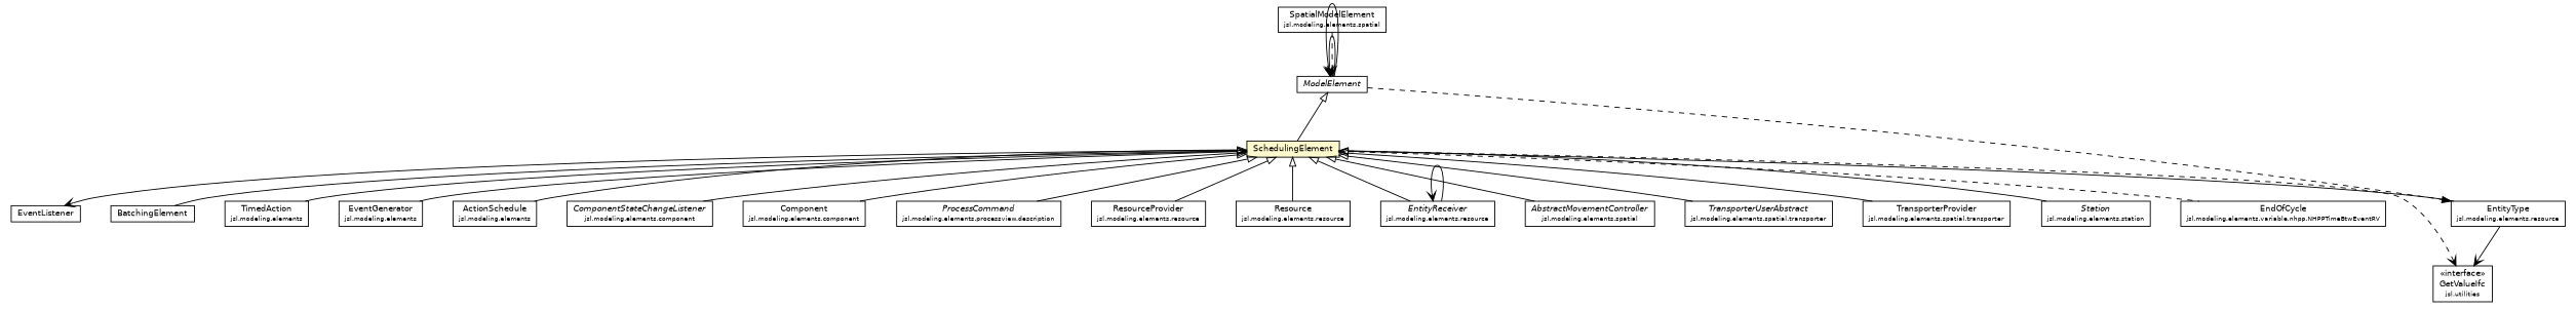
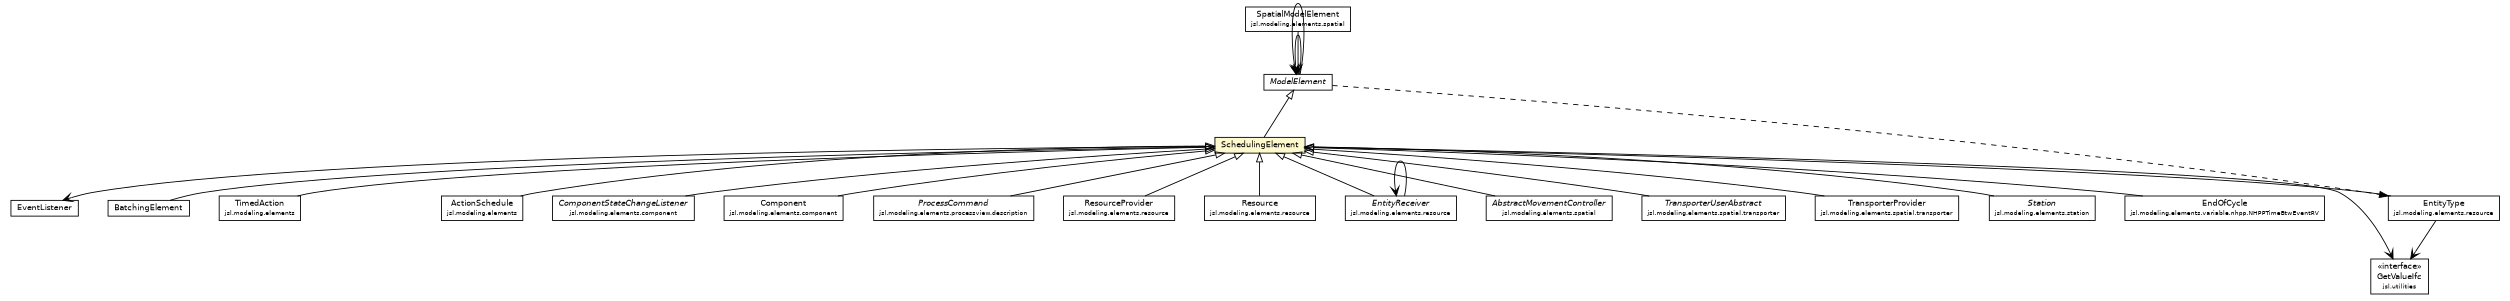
  digraph {
    nodesep=0.25
    ranksep=0.5
    node [fontcolor=black fontname=Helvetica fontsize=9.0 shape=plaintext]
    edge [fontname=Helvetica fontsize=10 headport=p labelfontname=Helvetica labelfontsize=10 tailport=p arrowtail=empty dir=back]
    n1 [label=<<table title="jsl.modeling.SchedulingElement" border="0" cellborder="1" cellspacing="0" cellpadding="2" port="p" bgcolor="lemonChiffon" href="./SchedulingElement.html"> 		<tr><td><table border="0" cellspacing="0" cellpadding="1"> <tr><td align="center" balign="center"> SchedulingElement </td></tr> 		</table></td></tr> 		</table>>]
    n2 [label=<<table title="jsl.modeling.SchedulingElement.EventListener" border="0" cellborder="1" cellspacing="0" cellpadding="2" port="p" href="./SchedulingElement.EventListener.html"> 		<tr><td><table border="0" cellspacing="0" cellpadding="1"> <tr><td align="center" balign="center"> EventListener </td></tr> 		</table></td></tr> 		</table>>]
    n3 [label=<<table title="jsl.modeling.BatchingElement" border="0" cellborder="1" cellspacing="0" cellpadding="2" port="p" href="./BatchingElement.html"> 		<tr><td><table border="0" cellspacing="0" cellpadding="1"> <tr><td align="center" balign="center"> BatchingElement </td></tr> 		</table></td></tr> 		</table>>]
    n4 [label=<<table title="jsl.modeling.elements.TimedAction" border="0" cellborder="1" cellspacing="0" cellpadding="2" port="p" href="./elements/TimedAction.html"> 		<tr><td><table border="0" cellspacing="0" cellpadding="1"> <tr><td align="center" balign="center"> TimedAction </td></tr> <tr><td align="center" balign="center"><font point-size="7.0"> jsl.modeling.elements </font></td></tr> 		</table></td></tr> 		</table>>]
-   n5 [label=<<table title="jsl.modeling.elements.EventGenerator" border="0" cellborder="1" cellspacing="0" cellpadding="2" port="p" href="./elements/EventGenerator.html"> 		<tr><td><table border="0" cellspacing="0" cellpadding="1"> <tr><td align="center" balign="center"> EventGenerator </td></tr> <tr><td align="center" balign="center"><font point-size="7.0"> jsl.modeling.elements </font></td></tr> 		</table></td></tr> 		</table>>]
    n6 [label=<<table title="jsl.modeling.elements.ActionSchedule" border="0" cellborder="1" cellspacing="0" cellpadding="2" port="p" href="./elements/ActionSchedule.html"> 		<tr><td><table border="0" cellspacing="0" cellpadding="1"> <tr><td align="center" balign="center"> ActionSchedule </td></tr> <tr><td align="center" balign="center"><font point-size="7.0"> jsl.modeling.elements </font></td></tr> 		</table></td></tr> 		</table>>]
    n7 [label=<<table title="jsl.modeling.elements.component.ComponentStateChangeListener" border="0" cellborder="1" cellspacing="0" cellpadding="2" port="p" href="./elements/component/ComponentStateChangeListener.html"> 		<tr><td><table border="0" cellspacing="0" cellpadding="1"> <tr><td align="center" balign="center"><font face="Helvetica-Oblique"> ComponentStateChangeListener </font></td></tr> <tr><td align="center" balign="center"><font point-size="7.0"> jsl.modeling.elements.component </font></td></tr> 		</table></td></tr> 		</table>>]
    n8 [label=<<table title="jsl.modeling.elements.component.Component" border="0" cellborder="1" cellspacing="0" cellpadding="2" port="p" href="./elements/component/Component.html"> 		<tr><td><table border="0" cellspacing="0" cellpadding="1"> <tr><td align="center" balign="center"> Component </td></tr> <tr><td align="center" balign="center"><font point-size="7.0"> jsl.modeling.elements.component </font></td></tr> 		</table></td></tr> 		</table>>]
    n9 [label=<<table title="jsl.modeling.elements.processview.description.ProcessCommand" border="0" cellborder="1" cellspacing="0" cellpadding="2" port="p" href="./elements/processview/description/ProcessCommand.html"> 		<tr><td><table border="0" cellspacing="0" cellpadding="1"> <tr><td align="center" balign="center"><font face="Helvetica-Oblique"> ProcessCommand </font></td></tr> <tr><td align="center" balign="center"><font point-size="7.0"> jsl.modeling.elements.processview.description </font></td></tr> 		</table></td></tr> 		</table>>]
    n10 [label=<<table title="jsl.modeling.elements.resource.ResourceProvider" border="0" cellborder="1" cellspacing="0" cellpadding="2" port="p" href="./elements/resource/ResourceProvider.html"> 		<tr><td><table border="0" cellspacing="0" cellpadding="1"> <tr><td align="center" balign="center"> ResourceProvider </td></tr> <tr><td align="center" balign="center"><font point-size="7.0"> jsl.modeling.elements.resource </font></td></tr> 		</table></td></tr> 		</table>>]
    n11 [label=<<table title="jsl.modeling.elements.resource.Resource" border="0" cellborder="1" cellspacing="0" cellpadding="2" port="p" href="./elements/resource/Resource.html"> 		<tr><td><table border="0" cellspacing="0" cellpadding="1"> <tr><td align="center" balign="center"> Resource </td></tr> <tr><td align="center" balign="center"><font point-size="7.0"> jsl.modeling.elements.resource </font></td></tr> 		</table></td></tr> 		</table>>]
    n12 [label=<<table title="jsl.modeling.elements.resource.EntityType" border="0" cellborder="1" cellspacing="0" cellpadding="2" port="p" href="./elements/resource/EntityType.html"> 		<tr><td><table border="0" cellspacing="0" cellpadding="1"> <tr><td align="center" balign="center"> EntityType </td></tr> <tr><td align="center" balign="center"><font point-size="7.0"> jsl.modeling.elements.resource </font></td></tr> 		</table></td></tr> 		</table>>]
    n13 [label=<<table title="jsl.modeling.elements.resource.EntityReceiver" border="0" cellborder="1" cellspacing="0" cellpadding="2" port="p" href="./elements/resource/EntityReceiver.html"> 		<tr><td><table border="0" cellspacing="0" cellpadding="1"> <tr><td align="center" balign="center"><font face="Helvetica-Oblique"> EntityReceiver </font></td></tr> <tr><td align="center" balign="center"><font point-size="7.0"> jsl.modeling.elements.resource </font></td></tr> 		</table></td></tr> 		</table>>]
    n14 [label=<<table title="jsl.modeling.elements.spatial.AbstractMovementController" border="0" cellborder="1" cellspacing="0" cellpadding="2" port="p" href="./elements/spatial/AbstractMovementController.html"> 		<tr><td><table border="0" cellspacing="0" cellpadding="1"> <tr><td align="center" balign="center"><font face="Helvetica-Oblique"> AbstractMovementController </font></td></tr> <tr><td align="center" balign="center"><font point-size="7.0"> jsl.modeling.elements.spatial </font></td></tr> 		</table></td></tr> 		</table>>]
    n15 [label=<<table title="jsl.modeling.elements.spatial.transporter.TransporterUserAbstract" border="0" cellborder="1" cellspacing="0" cellpadding="2" port="p" href="./elements/spatial/transporter/TransporterUserAbstract.html"> 		<tr><td><table border="0" cellspacing="0" cellpadding="1"> <tr><td align="center" balign="center"><font face="Helvetica-Oblique"> TransporterUserAbstract </font></td></tr> <tr><td align="center" balign="center"><font point-size="7.0"> jsl.modeling.elements.spatial.transporter </font></td></tr> 		</table></td></tr> 		</table>>]
    n16 [label=<<table title="jsl.modeling.elements.spatial.transporter.TransporterProvider" border="0" cellborder="1" cellspacing="0" cellpadding="2" port="p" href="./elements/spatial/transporter/TransporterProvider.html"> 		<tr><td><table border="0" cellspacing="0" cellpadding="1"> <tr><td align="center" balign="center"> TransporterProvider </td></tr> <tr><td align="center" balign="center"><font point-size="7.0"> jsl.modeling.elements.spatial.transporter </font></td></tr> 		</table></td></tr> 		</table>>]
    n17 [label=<<table title="jsl.modeling.elements.station.Station" border="0" cellborder="1" cellspacing="0" cellpadding="2" port="p" href="./elements/station/Station.html"> 		<tr><td><table border="0" cellspacing="0" cellpadding="1"> <tr><td align="center" balign="center"><font face="Helvetica-Oblique"> Station </font></td></tr> <tr><td align="center" balign="center"><font point-size="7.0"> jsl.modeling.elements.station </font></td></tr> 		</table></td></tr> 		</table>>]
    n18 [label=<<table title="jsl.modeling.elements.variable.nhpp.NHPPTimeBtwEventRV.EndOfCycle" border="0" cellborder="1" cellspacing="0" cellpadding="2" port="p" href="./elements/variable/nhpp/NHPPTimeBtwEventRV.EndOfCycle.html"> 		<tr><td><table border="0" cellspacing="0" cellpadding="1"> <tr><td align="center" balign="center"> EndOfCycle </td></tr> <tr><td align="center" balign="center"><font point-size="7.0"> jsl.modeling.elements.variable.nhpp.NHPPTimeBtwEventRV </font></td></tr> 		</table></td></tr> 		</table>>]
    n19 [label=<<table title="jsl.utilities.GetValueIfc" border="0" cellborder="1" cellspacing="0" cellpadding="2" port="p" href="../utilities/GetValueIfc.html"> 		<tr><td><table border="0" cellspacing="0" cellpadding="1"> <tr><td align="center" balign="center"> &#171;interface&#187; </td></tr> <tr><td align="center" balign="center"> GetValueIfc </td></tr> <tr><td align="center" balign="center"><font point-size="7.0"> jsl.utilities </font></td></tr> 		</table></td></tr> 		</table>>]
    n20 [label=<<table title="jsl.modeling.elements.spatial.SpatialModelElement" border="0" cellborder="1" cellspacing="0" cellpadding="2" port="p" href="./elements/spatial/SpatialModelElement.html"> 		<tr><td><table border="0" cellspacing="0" cellpadding="1"> <tr><td align="center" balign="center"> SpatialModelElement </td></tr> <tr><td align="center" balign="center"><font point-size="7.0"> jsl.modeling.elements.spatial </font></td></tr> 		</table></td></tr> 		</table>>]
    n21 [label=<<table title="jsl.modeling.ModelElement" border="0" cellborder="1" cellspacing="0" cellpadding="2" port="p" href="./ModelElement.html"> 		<tr><td><table border="0" cellspacing="0" cellpadding="1"> <tr><td align="center" balign="center"><font face="Helvetica-Oblique"> ModelElement </font></td></tr> 		</table></td></tr> 		</table>>]
    n1 -> n2 [arrowhead=open color=black fontcolor=black fontsize=10.0 arrowtail="" dir=""]
    n1 -> n3
    n1 -> n4
-   n1 -> n5
    n1 -> n6
    n1 -> n7
    n1 -> n8
    n1 -> n9
    n1 -> n10
    n1 -> n11
    n1 -> n12
    n1 -> n13
    n1 -> n14
    n1 -> n15
    n1 -> n16
    n1 -> n17
-   n1 -> n18 [style=dashed]
-   n1 -> n19 [arrowhead=open color=black fontcolor=black fontsize=10.0 style=dashed arrowtail="" dir=""]
+   n1 -> n18
+   n1 -> n19 [arrowhead=open color=black fontcolor=black fontsize=10.0 style=solid arrowtail="" dir=""]
    n12 -> n19 [arrowhead=open color=black fontcolor=black fontsize=10.0 style=solid arrowtail="" dir=""]
    n13 -> n13 [arrowhead=open color=black fontcolor=black fontsize=10.0 arrowtail="" dir=""]
-   n20 -> n21 [arrowhead=open color=black fontcolor=black fontsize=10.0 style=dashed arrowtail="" dir=""]
+   n20 -> n21 [arrowhead=open color=black fontcolor=black fontsize=10.0 style=solid arrowtail="" dir=""]
    n21 -> n1
    n21 -> n12 [arrowhead=normal color=black fontcolor=black fontsize=10.0 style=dashed arrowtail="" dir=""]
    n21 -> n21 [arrowhead=open color=black fontcolor=black fontsize=10.0 headlabel="*" arrowtail="" dir=""]
    n21 -> n21 [arrowhead=open color=black fontcolor=black fontsize=10.0 arrowtail="" dir=""]
  }
